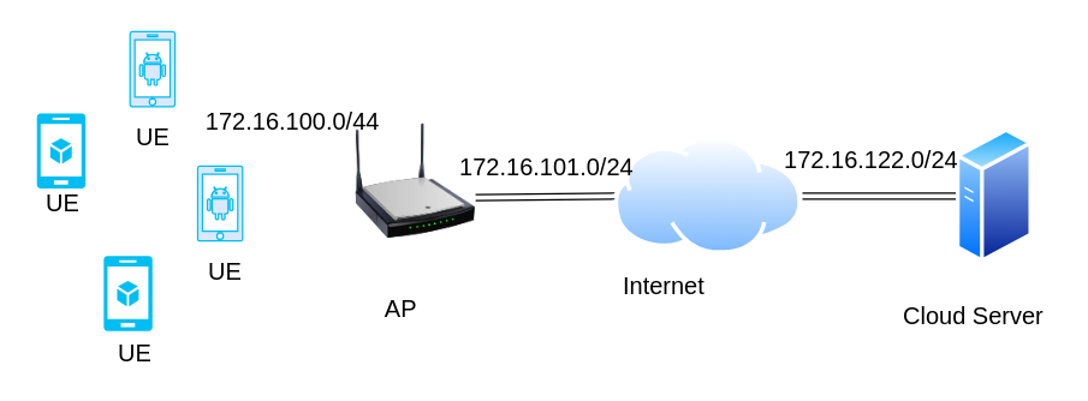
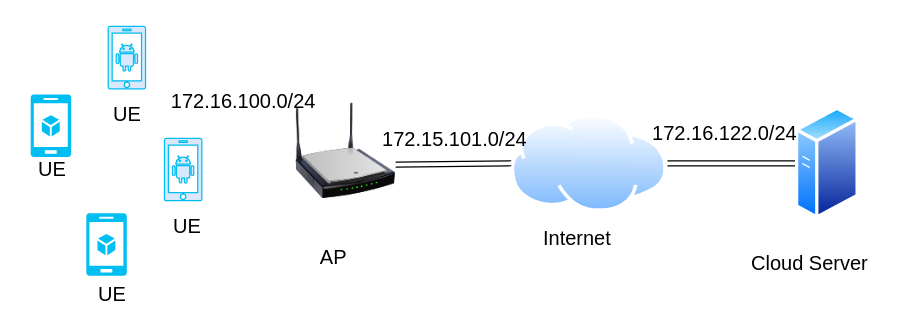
  <mxCell id="0" />
  <mxCell id="1" parent="0" />
  <mxCell id="2" style="shape=link;rounded=0;orthogonalLoop=1;jettySize=auto;html=1;exitX=1;exitY=0.5;exitDx=0;exitDy=0;entryX=0;entryY=0.5;entryDx=0;entryDy=0;" edge="1" parent="1" source="3" target="7"><mxGeometry relative="1" as="geometry" /></mxCell>
  <mxCell id="3" value="" style="aspect=fixed;perimeter=ellipsePerimeter;html=1;align=center;shadow=0;dashed=0;spacingTop=3;image;image=img/lib/active_directory/internet_cloud.svg;" vertex="1" parent="1"><mxGeometry x="408.5" y="90" width="125" height="80" as="geometry" /></mxCell>
  <mxCell id="4" style="shape=link;rounded=0;orthogonalLoop=1;jettySize=auto;html=1;exitX=1;exitY=0.638;exitDx=0;exitDy=0;entryX=0;entryY=0.5;entryDx=0;entryDy=0;exitPerimeter=0;" edge="1" parent="1" source="5" target="3"><mxGeometry relative="1" as="geometry" /></mxCell>
  <mxCell id="5" value="" style="image;html=1;labelBackgroundColor=#ffffff;image=img/lib/clip_art/networking/Wireless_Router_N_128x128.png" vertex="1" parent="1"><mxGeometry x="236" y="80" width="80" height="80" as="geometry" /></mxCell>
  <mxCell id="6" value="" style="verticalLabelPosition=bottom;html=1;verticalAlign=top;align=center;strokeColor=none;fillColor=#00BEF2;shape=mxgraph.azure.mobile_services;pointerEvents=1;" vertex="1" parent="1"><mxGeometry x="68.5" y="170" width="32.5" height="50" as="geometry" /></mxCell>
  <mxCell id="7" value="" style="aspect=fixed;perimeter=ellipsePerimeter;html=1;align=center;shadow=0;dashed=0;spacingTop=3;image;image=img/lib/active_directory/generic_server.svg;" vertex="1" parent="1"><mxGeometry x="636" y="85" width="51" height="90" as="geometry" /></mxCell>
  <mxCell id="8" value="" style="pointerEvents=1;shadow=0;dashed=0;html=1;strokeColor=#00BEF2;labelPosition=center;verticalLabelPosition=bottom;verticalAlign=top;align=center;shape=mxgraph.mscae.enterprise.android_phone;fillColor=#dae8fc;" vertex="1" parent="1"><mxGeometry x="86" y="20.5" width="30" height="50" as="geometry" /></mxCell>
  <mxCell id="9" value="" style="pointerEvents=1;shadow=0;dashed=0;html=1;strokeColor=#00BEF2;labelPosition=center;verticalLabelPosition=bottom;verticalAlign=top;align=center;shape=mxgraph.mscae.enterprise.android_phone;fillColor=#dae8fc;" vertex="1" parent="1"><mxGeometry x="131" y="110" width="30" height="50" as="geometry" /></mxCell>
  <mxCell id="10" value="" style="verticalLabelPosition=bottom;html=1;verticalAlign=top;align=center;strokeColor=none;fillColor=#00BEF2;shape=mxgraph.azure.mobile_services;pointerEvents=1;" vertex="1" parent="1"><mxGeometry x="24" y="75" width="32.5" height="50" as="geometry" /></mxCell>
  <mxCell id="11" value="&lt;font style=&quot;font-size: 16px&quot;&gt;AP&lt;/font&gt;" style="text;html=1;resizable=0;autosize=1;align=center;verticalAlign=middle;points=[];fillColor=none;strokeColor=none;rounded=0;" vertex="1" parent="1"><mxGeometry x="246" y="195" width="40" height="20" as="geometry" /></mxCell>
  <mxCell id="12" value="&lt;font style=&quot;font-size: 16px&quot;&gt;UE&lt;/font&gt;" style="text;html=1;resizable=0;autosize=1;align=center;verticalAlign=middle;points=[];fillColor=none;strokeColor=none;rounded=0;" vertex="1" parent="1"><mxGeometry x="68.5" y="225" width="40" height="20" as="geometry" /></mxCell>
  <mxCell id="13" value="&lt;font style=&quot;font-size: 16px&quot;&gt;UE&lt;/font&gt;" style="text;html=1;resizable=0;autosize=1;align=center;verticalAlign=middle;points=[];fillColor=none;strokeColor=none;rounded=0;" vertex="1" parent="1"><mxGeometry x="20.5" y="125" width="40" height="20" as="geometry" /></mxCell>
  <mxCell id="14" value="&lt;font style=&quot;font-size: 16px&quot;&gt;UE&lt;/font&gt;" style="text;html=1;resizable=0;autosize=1;align=center;verticalAlign=middle;points=[];fillColor=none;strokeColor=none;rounded=0;" vertex="1" parent="1"><mxGeometry x="81" y="81" width="40" height="20" as="geometry" /></mxCell>
  <mxCell id="15" value="&lt;font style=&quot;font-size: 16px&quot;&gt;UE&lt;/font&gt;" style="text;html=1;resizable=0;autosize=1;align=center;verticalAlign=middle;points=[];fillColor=none;strokeColor=none;rounded=0;" vertex="1" parent="1"><mxGeometry x="128.5" y="170" width="40" height="20" as="geometry" /></mxCell>
- <mxCell id="16" value="&lt;span style=&quot;font-size: 16px&quot;&gt;Internet&lt;/span&gt;" style="text;html=1;resizable=0;autosize=1;align=center;verticalAlign=middle;points=[];fillColor=none;strokeColor=none;rounded=0;" vertex="1" parent="1"><mxGeometry x="406" y="180" width="70" height="20" as="geometry" /></mxCell>
+ <mxCell id="16" value="&lt;span style=&quot;font-size: 16px&quot;&gt;Internet&lt;/span&gt;" style="text;html=1;resizable=0;autosize=1;align=center;verticalAlign=middle;points=[];fillColor=none;strokeColor=none;rounded=0;" vertex="1" parent="1"><mxGeometry x="426" y="180" width="70" height="20" as="geometry" /></mxCell>
  <mxCell id="17" value="&lt;font style=&quot;font-size: 16px&quot;&gt;Cloud Server&lt;/font&gt;" style="text;html=1;resizable=0;autosize=1;align=center;verticalAlign=middle;points=[];fillColor=none;strokeColor=none;rounded=0;" vertex="1" parent="1"><mxGeometry x="591.5" y="200" width="110" height="20" as="geometry" /></mxCell>
- <mxCell id="18" value="&lt;span style=&quot;font-size: 16px&quot;&gt;172.16.101.0/24&lt;/span&gt;" style="text;html=1;resizable=0;autosize=1;align=center;verticalAlign=middle;points=[];fillColor=none;strokeColor=none;rounded=0;" vertex="1" parent="1"><mxGeometry x="300" y="101" width="126" height="19" as="geometry" /></mxCell>
+ <mxCell id="18" value="&lt;span style=&quot;font-size: 16px&quot;&gt;172.15.101.0/24&lt;/span&gt;" style="text;html=1;resizable=0;autosize=1;align=center;verticalAlign=middle;points=[];fillColor=none;strokeColor=none;rounded=0;" vertex="1" parent="1"><mxGeometry x="300" y="101" width="126" height="19" as="geometry" /></mxCell>
  <mxCell id="19" value="&lt;span style=&quot;font-size: 16px&quot;&gt;172.16.122.0/24&lt;/span&gt;" style="text;html=1;resizable=0;autosize=1;align=center;verticalAlign=middle;points=[];fillColor=none;strokeColor=none;rounded=0;" vertex="1" parent="1"><mxGeometry x="516" y="96.5" width="126" height="19" as="geometry" /></mxCell>
- <mxCell id="20" value="&lt;span style=&quot;font-size: 16px&quot;&gt;172.16.100.0/44&lt;/span&gt;" style="text;html=1;resizable=0;autosize=1;align=center;verticalAlign=middle;points=[];fillColor=none;strokeColor=none;rounded=0;" vertex="1" parent="1"><mxGeometry x="131" y="70.5" width="126" height="19" as="geometry" /></mxCell>
+ <mxCell id="20" value="&lt;span style=&quot;font-size: 16px&quot;&gt;172.16.100.0/24&lt;/span&gt;" style="text;html=1;resizable=0;autosize=1;align=center;verticalAlign=middle;points=[];fillColor=none;strokeColor=none;rounded=0;" vertex="1" parent="1"><mxGeometry x="131" y="70.5" width="126" height="19" as="geometry" /></mxCell>
